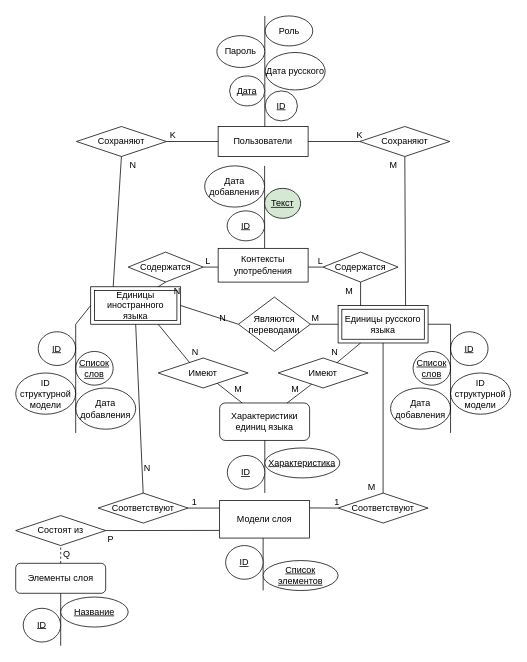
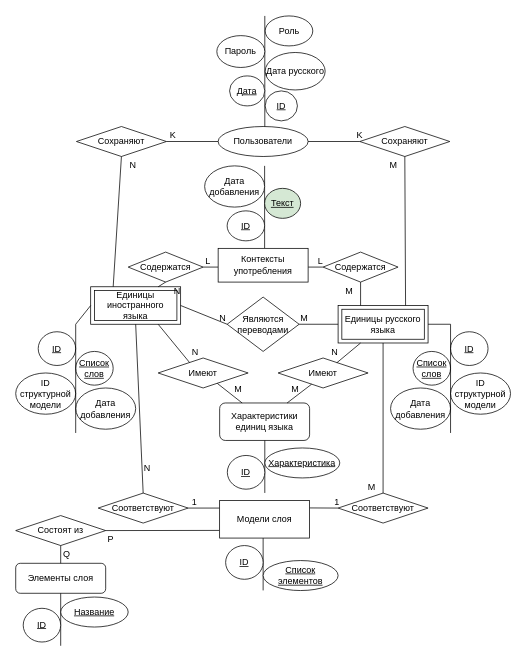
  <mxCell id="0" />
  <mxCell id="1" parent="0" />
  <mxCell id="2" value="Единицы иностранного языка" style="shape=ext;margin=3;double=1;whiteSpace=wrap;html=1;align=center;" parent="1" vertex="1"><mxGeometry x="120" y="382" width="120" height="50" as="geometry" /></mxCell>
  <mxCell id="3" value="Единицы русского языка" style="shape=ext;margin=3;double=1;whiteSpace=wrap;html=1;align=center;" parent="1" vertex="1"><mxGeometry x="450" y="407" width="120" height="50" as="geometry" /></mxCell>
  <mxCell id="4" value="Соответствуют" style="shape=rhombus;perimeter=rhombusPerimeter;whiteSpace=wrap;html=1;align=center;" parent="1" vertex="1"><mxGeometry x="130" y="657.19" width="120" height="40" as="geometry" /></mxCell>
  <mxCell id="5" value="Соответствуют" style="shape=rhombus;perimeter=rhombusPerimeter;whiteSpace=wrap;html=1;align=center;" parent="1" vertex="1"><mxGeometry x="450" y="657.19" width="120" height="40" as="geometry" /></mxCell>
  <mxCell id="6" value="" style="endArrow=none;html=1;rounded=0;exitX=1;exitY=0.5;exitDx=0;exitDy=0;exitPerimeter=0;entryX=0;entryY=0.2;entryDx=0;entryDy=0;entryPerimeter=0;" parent="1" source="4" edge="1"><mxGeometry relative="1" as="geometry"><mxPoint x="250" y="696.99" as="sourcePoint" /><mxPoint x="292" y="677.19" as="targetPoint" /></mxGeometry></mxCell>
  <mxCell id="7" value="1" style="resizable=0;html=1;align=right;verticalAlign=bottom;" parent="6" connectable="0" vertex="1"><mxGeometry x="1" relative="1" as="geometry"><mxPoint x="-30" as="offset" /></mxGeometry></mxCell>
  <mxCell id="8" value="" style="endArrow=none;html=1;rounded=0;exitX=0.5;exitY=0;exitDx=0;exitDy=0;entryX=0.5;entryY=1;entryDx=0;entryDy=0;" parent="1" source="4" target="2" edge="1"><mxGeometry relative="1" as="geometry"><mxPoint x="184" y="477" as="sourcePoint" /><mxPoint x="344" y="477" as="targetPoint" /></mxGeometry></mxCell>
  <mxCell id="9" value="N" style="resizable=0;html=1;align=right;verticalAlign=bottom;" parent="8" connectable="0" vertex="1"><mxGeometry x="1" relative="1" as="geometry"><mxPoint x="20" y="200" as="offset" /></mxGeometry></mxCell>
  <mxCell id="10" value="" style="endArrow=none;html=1;rounded=0;entryX=0.5;entryY=1;entryDx=0;entryDy=0;exitX=0.5;exitY=0;exitDx=0;exitDy=0;" parent="1" source="5" target="3" edge="1"><mxGeometry relative="1" as="geometry"><mxPoint x="490" y="507" as="sourcePoint" /><mxPoint x="429.8" y="457" as="targetPoint" /></mxGeometry></mxCell>
  <mxCell id="11" value="M" style="resizable=0;html=1;align=right;verticalAlign=bottom;" parent="10" connectable="0" vertex="1"><mxGeometry x="1" relative="1" as="geometry"><mxPoint x="-10" y="200" as="offset" /></mxGeometry></mxCell>
  <mxCell id="12" value="" style="endArrow=none;html=1;rounded=0;exitX=0;exitY=0.5;exitDx=0;exitDy=0;entryX=0.999;entryY=0.196;entryDx=0;entryDy=0;entryPerimeter=0;" parent="1" source="5" edge="1"><mxGeometry relative="1" as="geometry"><mxPoint x="420" y="687.19" as="sourcePoint" /><mxPoint x="411.88" y="676.99" as="targetPoint" /></mxGeometry></mxCell>
  <mxCell id="13" value="1" style="resizable=0;html=1;align=right;verticalAlign=bottom;" parent="12" connectable="0" vertex="1"><mxGeometry x="1" relative="1" as="geometry"><mxPoint x="40" as="offset" /></mxGeometry></mxCell>
  <mxCell id="14" value="" style="endArrow=none;html=1;rounded=0;entryX=1;entryY=0.5;entryDx=0;entryDy=0;exitX=0;exitY=0.5;exitDx=0;exitDy=0;" parent="1" source="27" target="2" edge="1"><mxGeometry relative="1" as="geometry"><mxPoint x="310" y="447" as="sourcePoint" /><mxPoint x="470" y="447" as="targetPoint" /></mxGeometry></mxCell>
  <mxCell id="15" value="N" style="resizable=0;html=1;align=left;verticalAlign=bottom;direction=west;" parent="1" connectable="0" vertex="1"><mxGeometry x="290" y="432" as="geometry" /></mxCell>
- <mxCell id="16" value="Пользователи" style="whiteSpace=wrap;html=1;align=center;" parent="1" vertex="1"><mxGeometry x="290" y="168.25" width="120" height="40" as="geometry" /></mxCell>
+ <mxCell id="16" value="Пользователи" style="ellipse;whiteSpace=wrap;html=1;align=center;" parent="1" vertex="1"><mxGeometry x="290" y="168.25" width="120" height="40" as="geometry" /></mxCell>
  <mxCell id="17" value="Сохраняют" style="shape=rhombus;perimeter=rhombusPerimeter;whiteSpace=wrap;html=1;align=center;" parent="1" vertex="1"><mxGeometry x="101" y="168.25" width="120" height="40" as="geometry" /></mxCell>
  <mxCell id="18" value="" style="endArrow=none;html=1;rounded=0;exitX=1;exitY=0.5;exitDx=0;exitDy=0;entryX=0;entryY=0.5;entryDx=0;entryDy=0;" parent="1" source="17" target="16" edge="1"><mxGeometry relative="1" as="geometry"><mxPoint x="255" y="190.55" as="sourcePoint" /><mxPoint x="295" y="190.55" as="targetPoint" /></mxGeometry></mxCell>
  <mxCell id="19" value="K" style="resizable=0;html=1;align=right;verticalAlign=bottom;" parent="18" connectable="0" vertex="1"><mxGeometry x="1" relative="1" as="geometry"><mxPoint x="-56" as="offset" /></mxGeometry></mxCell>
  <mxCell id="20" value="" style="endArrow=none;html=1;rounded=0;entryX=0.5;entryY=1;entryDx=0;entryDy=0;exitX=0.25;exitY=0;exitDx=0;exitDy=0;" parent="1" source="2" target="17" edge="1"><mxGeometry relative="1" as="geometry"><mxPoint x="150" y="387" as="sourcePoint" /><mxPoint x="200" y="327" as="targetPoint" /></mxGeometry></mxCell>
  <mxCell id="21" value="N" style="resizable=0;html=1;align=right;verticalAlign=bottom;" parent="20" connectable="0" vertex="1"><mxGeometry x="1" relative="1" as="geometry"><mxPoint x="20" y="20" as="offset" /></mxGeometry></mxCell>
  <mxCell id="22" value="Сохраняют" style="shape=rhombus;perimeter=rhombusPerimeter;whiteSpace=wrap;html=1;align=center;" parent="1" vertex="1"><mxGeometry x="479" y="168.25" width="120" height="40" as="geometry" /></mxCell>
  <mxCell id="23" value="" style="endArrow=none;html=1;rounded=0;exitX=0;exitY=0.5;exitDx=0;exitDy=0;entryX=1;entryY=0.5;entryDx=0;entryDy=0;" parent="1" source="22" target="16" edge="1"><mxGeometry relative="1" as="geometry"><mxPoint x="431" y="260.75" as="sourcePoint" /><mxPoint x="475" y="260.75" as="targetPoint" /></mxGeometry></mxCell>
  <mxCell id="24" value="K" style="resizable=0;html=1;align=right;verticalAlign=bottom;" parent="23" connectable="0" vertex="1"><mxGeometry x="1" relative="1" as="geometry"><mxPoint x="73" as="offset" /></mxGeometry></mxCell>
  <mxCell id="25" value="" style="endArrow=none;html=1;rounded=0;entryX=0.5;entryY=1;entryDx=0;entryDy=0;exitX=0.75;exitY=0;exitDx=0;exitDy=0;" parent="1" source="3" target="22" edge="1"><mxGeometry relative="1" as="geometry"><mxPoint x="490" y="407" as="sourcePoint" /><mxPoint x="490" y="287" as="targetPoint" /></mxGeometry></mxCell>
  <mxCell id="26" value="M" style="resizable=0;html=1;align=right;verticalAlign=bottom;" parent="25" connectable="0" vertex="1"><mxGeometry x="1" relative="1" as="geometry"><mxPoint x="-10" y="20" as="offset" /></mxGeometry></mxCell>
- <mxCell id="27" value="Являются переводами" style="shape=rhombus;perimeter=rhombusPerimeter;whiteSpace=wrap;html=1;align=center;" parent="1" vertex="1"><mxGeometry x="317" y="395.75" width="96" height="72.5" as="geometry" /></mxCell>
+ <mxCell id="27" value="Являются переводами" style="shape=rhombus;perimeter=rhombusPerimeter;whiteSpace=wrap;html=1;align=center;" parent="1" vertex="1"><mxGeometry x="302" y="395.75" width="96" height="72.5" as="geometry" /></mxCell>
  <mxCell id="28" value="" style="endArrow=none;html=1;rounded=0;exitX=0;exitY=0.5;exitDx=0;exitDy=0;entryX=1;entryY=0.5;entryDx=0;entryDy=0;" parent="1" source="3" target="27" edge="1"><mxGeometry relative="1" as="geometry"><mxPoint x="460" y="277" as="sourcePoint" /><mxPoint x="404" y="277" as="targetPoint" /></mxGeometry></mxCell>
  <mxCell id="29" value="M" style="resizable=0;html=1;align=right;verticalAlign=bottom;" parent="28" connectable="0" vertex="1"><mxGeometry x="1" relative="1" as="geometry"><mxPoint x="12" as="offset" /></mxGeometry></mxCell>
  <mxCell id="30" value="" style="line;strokeWidth=1;rotatable=0;dashed=0;labelPosition=right;align=left;verticalAlign=middle;spacingTop=0;spacingLeft=6;points=[];portConstraint=eastwest;direction=south;" parent="1" vertex="1"><mxGeometry x="345" y="717.19" width="10" height="69.81" as="geometry" /></mxCell>
  <mxCell id="31" value="Список элементов" style="ellipse;whiteSpace=wrap;html=1;align=center;fontStyle=4;" parent="1" vertex="1"><mxGeometry x="350" y="747.19" width="100" height="40" as="geometry" /></mxCell>
  <mxCell id="32" value="Список слов" style="ellipse;whiteSpace=wrap;html=1;align=center;fontStyle=4;direction=south;" parent="1" vertex="1"><mxGeometry x="100" y="468.25" width="50" height="45" as="geometry" /></mxCell>
  <mxCell id="33" value="ID структурной&lt;br&gt;модели" style="ellipse;whiteSpace=wrap;html=1;align=center;" parent="1" vertex="1"><mxGeometry x="20" y="497" width="80" height="55" as="geometry" /></mxCell>
  <mxCell id="34" value="" style="line;strokeWidth=1;rotatable=0;dashed=0;labelPosition=right;align=left;verticalAlign=middle;spacingTop=0;spacingLeft=6;points=[];portConstraint=eastwest;direction=south;" parent="1" vertex="1"><mxGeometry x="347.25" y="20.75" width="10" height="147.5" as="geometry" /></mxCell>
  <mxCell id="35" value="ID" style="ellipse;whiteSpace=wrap;html=1;align=center;fontStyle=4;" parent="1" vertex="1"><mxGeometry x="352.75" y="120.75" width="43" height="40" as="geometry" /></mxCell>
  <mxCell id="36" value="ID" style="ellipse;whiteSpace=wrap;html=1;align=center;fontStyle=4;" parent="1" vertex="1"><mxGeometry x="300" y="727.19" width="50" height="45" as="geometry" /></mxCell>
  <mxCell id="37" value="Содержатся" style="shape=rhombus;perimeter=rhombusPerimeter;whiteSpace=wrap;html=1;align=center;" parent="1" vertex="1"><mxGeometry x="170" y="335.75" width="100" height="40" as="geometry" /></mxCell>
  <mxCell id="38" value="" style="endArrow=none;html=1;rounded=0;exitX=1;exitY=0.5;exitDx=0;exitDy=0;entryX=0;entryY=0.5;entryDx=0;entryDy=0;" parent="1" source="37" edge="1"><mxGeometry relative="1" as="geometry"><mxPoint x="324" y="260.55" as="sourcePoint" /><mxPoint x="290" y="355.75" as="targetPoint" /></mxGeometry></mxCell>
  <mxCell id="39" value="L" style="resizable=0;html=1;align=right;verticalAlign=bottom;" parent="38" connectable="0" vertex="1"><mxGeometry x="1" relative="1" as="geometry"><mxPoint x="-10" as="offset" /></mxGeometry></mxCell>
  <mxCell id="40" value="" style="endArrow=none;html=1;rounded=0;entryX=0.5;entryY=1;entryDx=0;entryDy=0;exitX=0.75;exitY=0;exitDx=0;exitDy=0;" parent="1" source="2" target="37" edge="1"><mxGeometry relative="1" as="geometry"><mxPoint x="240" y="387" as="sourcePoint" /><mxPoint x="270" y="437" as="targetPoint" /></mxGeometry></mxCell>
  <mxCell id="41" value="N" style="resizable=0;html=1;align=right;verticalAlign=bottom;" parent="40" connectable="0" vertex="1"><mxGeometry x="1" relative="1" as="geometry"><mxPoint x="20" y="20" as="offset" /></mxGeometry></mxCell>
  <mxCell id="42" value="Содержатся" style="shape=rhombus;perimeter=rhombusPerimeter;whiteSpace=wrap;html=1;align=center;" parent="1" vertex="1"><mxGeometry x="430" y="335.75" width="100" height="40" as="geometry" /></mxCell>
  <mxCell id="43" value="" style="endArrow=none;html=1;rounded=0;exitX=0;exitY=0.5;exitDx=0;exitDy=0;entryX=1;entryY=0.5;entryDx=0;entryDy=0;" parent="1" source="42" edge="1"><mxGeometry relative="1" as="geometry"><mxPoint x="574" y="260.55" as="sourcePoint" /><mxPoint x="410" y="355.75" as="targetPoint" /></mxGeometry></mxCell>
  <mxCell id="44" value="L" style="resizable=0;html=1;align=right;verticalAlign=bottom;" parent="43" connectable="0" vertex="1"><mxGeometry x="1" relative="1" as="geometry"><mxPoint x="20" as="offset" /></mxGeometry></mxCell>
  <mxCell id="45" value="" style="endArrow=none;html=1;rounded=0;entryX=0.5;entryY=1;entryDx=0;entryDy=0;exitX=0.25;exitY=0;exitDx=0;exitDy=0;" parent="1" source="3" target="42" edge="1"><mxGeometry relative="1" as="geometry"><mxPoint x="470" y="407" as="sourcePoint" /><mxPoint x="520" y="437" as="targetPoint" /></mxGeometry></mxCell>
  <mxCell id="46" value="M" style="resizable=0;html=1;align=right;verticalAlign=bottom;" parent="45" connectable="0" vertex="1"><mxGeometry x="1" relative="1" as="geometry"><mxPoint x="-10" y="20" as="offset" /></mxGeometry></mxCell>
  <mxCell id="47" value="" style="line;strokeWidth=1;rotatable=0;dashed=0;labelPosition=right;align=left;verticalAlign=middle;spacingTop=0;spacingLeft=6;points=[];portConstraint=eastwest;direction=south;" parent="1" vertex="1"><mxGeometry x="347" y="220.75" width="10" height="110" as="geometry" /></mxCell>
  <mxCell id="48" value="Текст" style="ellipse;whiteSpace=wrap;html=1;align=center;fontStyle=4;fillColor=#d5e8d4;" parent="1" vertex="1"><mxGeometry x="352" y="250.75" width="48" height="40" as="geometry" /></mxCell>
  <mxCell id="49" value="ID" style="ellipse;whiteSpace=wrap;html=1;align=center;fontStyle=4;" parent="1" vertex="1"><mxGeometry x="302" y="280.75" width="50" height="40" as="geometry" /></mxCell>
  <mxCell id="50" value="ID" style="ellipse;whiteSpace=wrap;html=1;align=center;fontStyle=4;direction=south;" parent="1" vertex="1"><mxGeometry x="50" y="442" width="50" height="45" as="geometry" /></mxCell>
  <mxCell id="51" value="Пароль" style="ellipse;whiteSpace=wrap;html=1;align=center;" parent="1" vertex="1"><mxGeometry x="288.25" y="47" width="64" height="42.5" as="geometry" /></mxCell>
  <mxCell id="52" value="Дата русского" style="ellipse;whiteSpace=wrap;html=1;align=center;" parent="1" vertex="1"><mxGeometry x="352.75" y="69.5" width="80" height="50" as="geometry" /></mxCell>
  <mxCell id="53" value="Дата добавления" style="ellipse;whiteSpace=wrap;html=1;align=center;" parent="1" vertex="1"><mxGeometry x="100" y="517" width="80" height="55" as="geometry" /></mxCell>
  <mxCell id="54" value="Дата добавления" style="ellipse;whiteSpace=wrap;html=1;align=center;" parent="1" vertex="1"><mxGeometry x="272" y="220.75" width="80" height="55" as="geometry" /></mxCell>
  <mxCell id="55" value="Элементы слоя" style="whiteSpace=wrap;html=1;align=center;rounded=1;" parent="1" vertex="1"><mxGeometry x="20" y="750.86" width="120" height="40" as="geometry" /></mxCell>
  <mxCell id="56" value="" style="line;strokeWidth=1;rotatable=0;dashed=0;labelPosition=right;align=left;verticalAlign=middle;spacingTop=0;spacingLeft=6;points=[];portConstraint=eastwest;direction=south;" parent="1" vertex="1"><mxGeometry x="75" y="790.86" width="10" height="70" as="geometry" /></mxCell>
  <mxCell id="57" value="Название" style="ellipse;whiteSpace=wrap;html=1;align=center;fontStyle=4;" parent="1" vertex="1"><mxGeometry x="80" y="795.86" width="90" height="40" as="geometry" /></mxCell>
  <mxCell id="58" value="ID" style="ellipse;whiteSpace=wrap;html=1;align=center;fontStyle=4;" parent="1" vertex="1"><mxGeometry x="30" y="810.86" width="50" height="45" as="geometry" /></mxCell>
  <mxCell id="59" value="Состоят из" style="shape=rhombus;perimeter=rhombusPerimeter;whiteSpace=wrap;html=1;align=center;" parent="1" vertex="1"><mxGeometry x="20" y="687.19" width="120" height="40" as="geometry" /></mxCell>
  <mxCell id="60" value="" style="endArrow=none;html=1;rounded=0;exitX=1;exitY=0.5;exitDx=0;exitDy=0;entryX=-0.003;entryY=0.796;entryDx=0;entryDy=0;entryPerimeter=0;" parent="1" source="59" edge="1"><mxGeometry relative="1" as="geometry"><mxPoint x="155" y="706.85" as="sourcePoint" /><mxPoint x="291.64" y="706.99" as="targetPoint" /></mxGeometry></mxCell>
  <mxCell id="61" value="P" style="resizable=0;html=1;align=right;verticalAlign=bottom;" parent="60" connectable="0" vertex="1"><mxGeometry x="1" relative="1" as="geometry"><mxPoint x="-141" y="20" as="offset" /></mxGeometry></mxCell>
- <mxCell id="62" value="" style="endArrow=none;html=1;rounded=0;exitX=0.5;exitY=0;exitDx=0;exitDy=0;entryX=0.5;entryY=1;entryDx=0;entryDy=0;dashed=1;" parent="1" source="55" target="59" edge="1"><mxGeometry relative="1" as="geometry"><mxPoint x="200" y="667.19" as="sourcePoint" /><mxPoint x="200" y="617.19" as="targetPoint" /></mxGeometry></mxCell>
+ <mxCell id="62" value="" style="endArrow=none;html=1;rounded=0;exitX=0.5;exitY=0;exitDx=0;exitDy=0;entryX=0.5;entryY=1;entryDx=0;entryDy=0;" parent="1" source="55" target="59" edge="1"><mxGeometry relative="1" as="geometry"><mxPoint x="200" y="667.19" as="sourcePoint" /><mxPoint x="200" y="617.19" as="targetPoint" /></mxGeometry></mxCell>
  <mxCell id="63" value="Q" style="resizable=0;html=1;align=right;verticalAlign=bottom;" parent="62" connectable="0" vertex="1"><mxGeometry x="1" relative="1" as="geometry"><mxPoint x="13" y="20" as="offset" /></mxGeometry></mxCell>
  <mxCell id="64" value="&lt;u&gt;Дата&lt;/u&gt;" style="ellipse;whiteSpace=wrap;html=1;align=center;" parent="1" vertex="1"><mxGeometry x="305.25" y="100.75" width="47" height="40" as="geometry" /></mxCell>
  <mxCell id="65" value="Контексты употребления" style="whiteSpace=wrap;html=1;align=center;" parent="1" vertex="1"><mxGeometry x="290" y="330.75" width="120" height="45" as="geometry" /></mxCell>
  <mxCell id="66" value="Модели слоя" style="whiteSpace=wrap;html=1;align=center;" parent="1" vertex="1"><mxGeometry x="292" y="667.19" width="120" height="50" as="geometry" /></mxCell>
  <mxCell id="67" value="Роль" style="ellipse;whiteSpace=wrap;html=1;align=center;" parent="1" vertex="1"><mxGeometry x="352.75" y="20.75" width="63.5" height="40" as="geometry" /></mxCell>
  <mxCell id="68" value="Характеристики единиц языка" style="whiteSpace=wrap;html=1;align=center;rounded=1;" parent="1" vertex="1"><mxGeometry x="292" y="537" width="120" height="50" as="geometry" /></mxCell>
  <mxCell id="69" value="Имеют" style="shape=rhombus;perimeter=rhombusPerimeter;whiteSpace=wrap;html=1;align=center;" parent="1" vertex="1"><mxGeometry x="210" y="477" width="120" height="40" as="geometry" /></mxCell>
  <mxCell id="70" value="Имеют" style="shape=rhombus;perimeter=rhombusPerimeter;whiteSpace=wrap;html=1;align=center;" parent="1" vertex="1"><mxGeometry x="370" y="477" width="120" height="40" as="geometry" /></mxCell>
  <mxCell id="71" value="" style="endArrow=none;html=1;rounded=0;exitX=0.349;exitY=0.151;exitDx=0;exitDy=0;entryX=0.75;entryY=1;entryDx=0;entryDy=0;exitPerimeter=0;" parent="1" source="69" target="2" edge="1"><mxGeometry relative="1" as="geometry"><mxPoint x="200" y="696.81" as="sourcePoint" /><mxPoint x="200" y="467" as="targetPoint" /></mxGeometry></mxCell>
  <mxCell id="72" value="" style="endArrow=none;html=1;rounded=0;exitX=0.25;exitY=0;exitDx=0;exitDy=0;entryX=0.657;entryY=0.846;entryDx=0;entryDy=0;entryPerimeter=0;" parent="1" source="68" target="69" edge="1"><mxGeometry relative="1" as="geometry"><mxPoint x="260.5" y="507" as="sourcePoint" /><mxPoint x="230" y="467" as="targetPoint" /></mxGeometry></mxCell>
  <mxCell id="73" value="" style="endArrow=none;html=1;rounded=0;exitX=0.653;exitY=0.158;exitDx=0;exitDy=0;entryX=0.25;entryY=1;entryDx=0;entryDy=0;exitPerimeter=0;" parent="1" source="70" target="3" edge="1"><mxGeometry relative="1" as="geometry"><mxPoint x="330" y="567" as="sourcePoint" /><mxPoint x="295.36" y="532.32" as="targetPoint" /></mxGeometry></mxCell>
  <mxCell id="74" value="" style="endArrow=none;html=1;rounded=0;exitX=0.75;exitY=0;exitDx=0;exitDy=0;entryX=0.372;entryY=0.875;entryDx=0;entryDy=0;entryPerimeter=0;" parent="1" source="68" target="70" edge="1"><mxGeometry relative="1" as="geometry"><mxPoint x="330" y="567" as="sourcePoint" /><mxPoint x="295.36" y="532.32" as="targetPoint" /></mxGeometry></mxCell>
  <mxCell id="75" value="N" style="resizable=0;html=1;align=right;verticalAlign=bottom;" parent="1" connectable="0" vertex="1"><mxGeometry x="264" y="477" as="geometry" /></mxCell>
  <mxCell id="76" value="N" style="resizable=0;html=1;align=right;verticalAlign=bottom;" parent="1" connectable="0" vertex="1"><mxGeometry x="450" y="477" as="geometry" /></mxCell>
  <mxCell id="77" value="M" style="resizable=0;html=1;align=right;verticalAlign=bottom;" parent="1" connectable="0" vertex="1"><mxGeometry x="322" y="527" as="geometry" /></mxCell>
  <mxCell id="78" value="M" style="resizable=0;html=1;align=right;verticalAlign=bottom;" parent="1" connectable="0" vertex="1"><mxGeometry x="398" y="527" as="geometry" /></mxCell>
  <mxCell id="79" value="" style="line;strokeWidth=1;rotatable=0;dashed=0;labelPosition=right;align=left;verticalAlign=middle;spacingTop=0;spacingLeft=6;points=[];portConstraint=eastwest;direction=south;" parent="1" vertex="1"><mxGeometry x="347.25" y="587" width="10" height="70" as="geometry" /></mxCell>
  <mxCell id="80" value="Характеристика" style="ellipse;whiteSpace=wrap;html=1;align=center;fontStyle=4;" parent="1" vertex="1"><mxGeometry x="352.25" y="597" width="100" height="40" as="geometry" /></mxCell>
  <mxCell id="81" value="ID" style="ellipse;whiteSpace=wrap;html=1;align=center;fontStyle=4;" parent="1" vertex="1"><mxGeometry x="302.25" y="607" width="50" height="45" as="geometry" /></mxCell>
  <mxCell id="82" value="" style="endArrow=none;html=1;rounded=0;entryX=0;entryY=0.5;entryDx=0;entryDy=0;" parent="1" target="2" edge="1"><mxGeometry width="50" height="50" relative="1" as="geometry"><mxPoint x="100" y="577" as="sourcePoint" /><mxPoint x="100" y="447" as="targetPoint" /><Array as="points"><mxPoint x="100" y="432" /></Array></mxGeometry></mxCell>
  <mxCell id="83" value="Список слов" style="ellipse;whiteSpace=wrap;html=1;align=center;fontStyle=4;direction=south;" parent="1" vertex="1"><mxGeometry x="550" y="468.25" width="50" height="45" as="geometry" /></mxCell>
  <mxCell id="84" value="ID структурной&lt;br&gt;модели" style="ellipse;whiteSpace=wrap;html=1;align=center;" parent="1" vertex="1"><mxGeometry x="600" y="497" width="80" height="55" as="geometry" /></mxCell>
  <mxCell id="85" value="ID" style="ellipse;whiteSpace=wrap;html=1;align=center;fontStyle=4;direction=south;" parent="1" vertex="1"><mxGeometry x="600" y="442" width="50" height="45" as="geometry" /></mxCell>
  <mxCell id="86" value="Дата добавления" style="ellipse;whiteSpace=wrap;html=1;align=center;" parent="1" vertex="1"><mxGeometry x="520" y="517" width="80" height="55" as="geometry" /></mxCell>
  <mxCell id="87" value="" style="endArrow=none;html=1;rounded=0;entryX=1;entryY=0.5;entryDx=0;entryDy=0;" parent="1" target="3" edge="1"><mxGeometry width="50" height="50" relative="1" as="geometry"><mxPoint x="600" y="577" as="sourcePoint" /><mxPoint x="690" y="452" as="targetPoint" /><Array as="points"><mxPoint x="600" y="432" /></Array></mxGeometry></mxCell>
